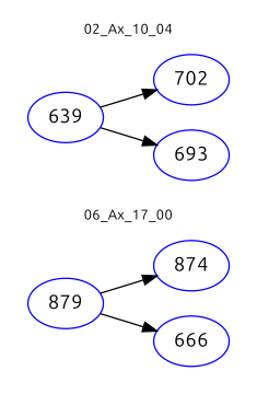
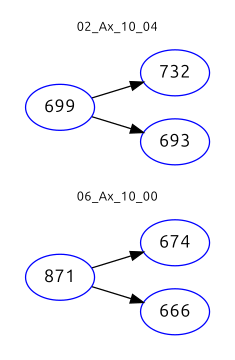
  digraph {
    fontname=Ubuntu
    rankdir=LR
    node [color=blue fontname=Ubuntu]
    edge [color=black fontname=Ubuntu]
-   n1 [label=879]
+   n1 [label=871]
    n2 [label=666]
-   n3 [label=874]
-   n4 [label=639]
+   n3 [label=674]
+   n4 [label=699]
    n5 [label=693]
-   n6 [label=702]
+   n6 [label=732]
    subgraph cluster_1 {
      color=white
      fontsize=10
-     label="06_Ax_17_00"
+     label="06_Ax_10_00"
      n1
      n2
      n3
    }
    subgraph cluster_2 {
      color=white
      fontsize=10
      label="02_Ax_10_04"
      n4
      n5
      n6
    }
    n1 -> n2
    n1 -> n3
    n4 -> n5
    n4 -> n6
  }
